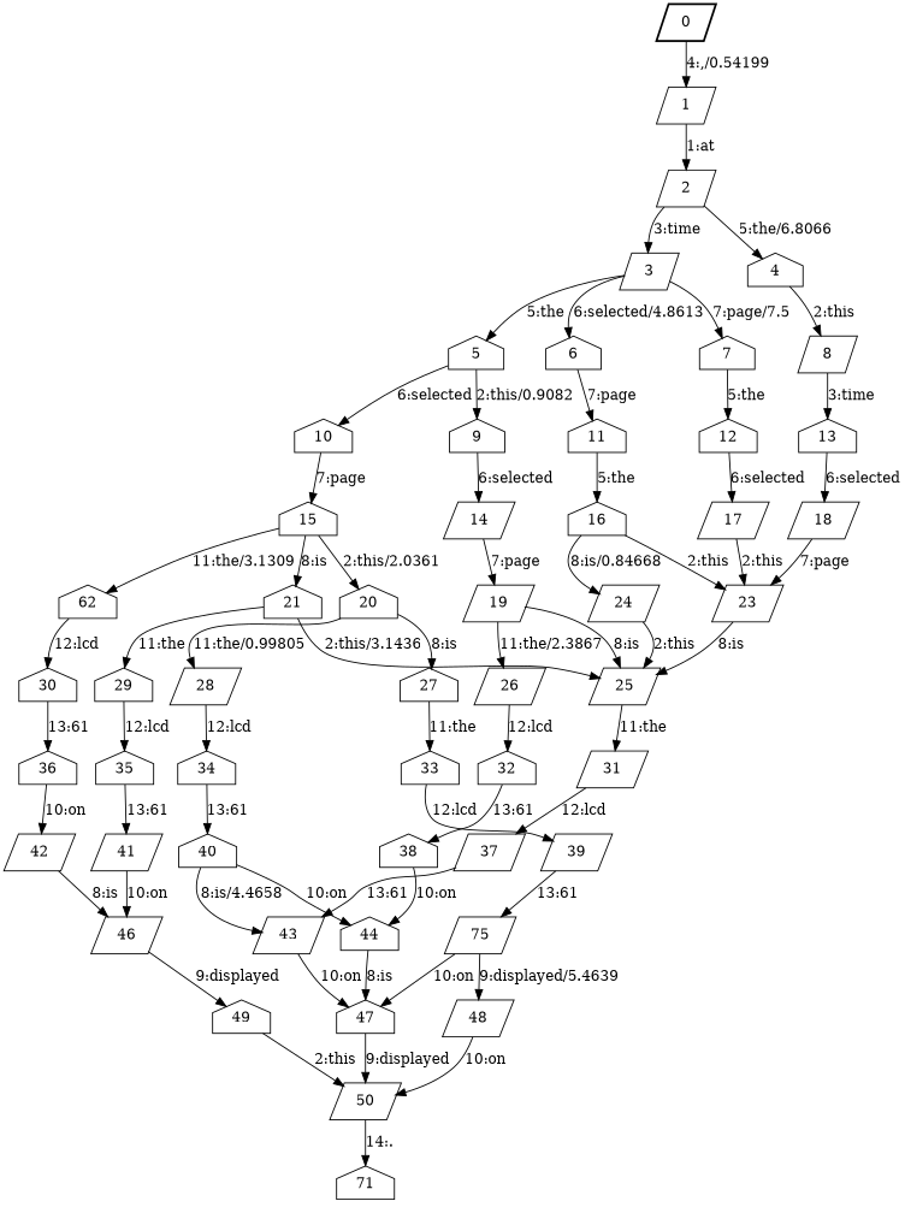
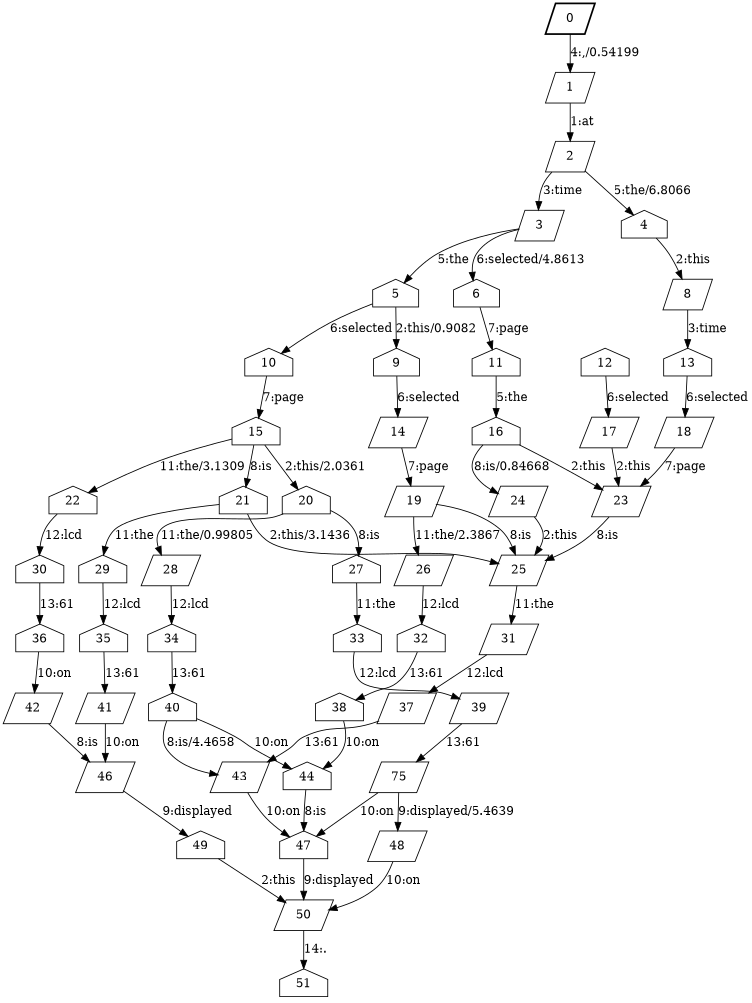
  digraph {
    nodesep=0.25
    rankdir=TB
    ranksep=0.4
    node [fontsize=14 shape=house style=solid]
    edge [fontsize=14]
    n1 [label=0 shape=parallelogram style=bold]
    n2 [label=1 shape=parallelogram]
    n3 [label=2 shape=parallelogram]
    n4 [label=3 shape=parallelogram]
    n5 [label=4]
    n6 [label=5]
    n7 [label=6]
-   n8 [label=7]
    n9 [label=8 shape=parallelogram]
    n10 [label=9]
    n11 [label=10]
    n12 [label=11]
    n13 [label=12]
    n14 [label=13]
    n15 [label=14 shape=parallelogram]
    n16 [label=15]
    n17 [label=16]
    n18 [label=17 shape=parallelogram]
    n19 [label=18 shape=parallelogram]
    n20 [label=19 shape=parallelogram]
    n21 [label=20]
-   n22 [label=62]
+   n22 [label=22]
    n23 [label=21]
    n24 [label=23 shape=parallelogram]
    n25 [label=24 shape=parallelogram]
    n26 [label=26 shape=parallelogram]
    n27 [label=25 shape=parallelogram]
    n28 [label=28 shape=parallelogram]
    n29 [label=27]
    n30 [label=30]
    n31 [label=29]
    n32 [label=32]
    n33 [label=31 shape=parallelogram]
    n34 [label=34]
    n35 [label=33]
    n36 [label=36]
    n37 [label=35]
    n38 [label=38]
    n39 [label=37 shape=parallelogram]
    n40 [label=40]
    n41 [label=39 shape=parallelogram]
    n42 [label=41 shape=parallelogram]
    n43 [label=42 shape=parallelogram]
    n44 [label=43 shape=parallelogram]
    n45 [label=44]
    n46 [label=75 shape=parallelogram]
    n47 [label=46 shape=parallelogram]
    n48 [label=47]
    n49 [label=48 shape=parallelogram]
    n50 [label=49]
    n51 [label=50 shape=parallelogram]
-   n52 [label=71]
+   n52 [label=51]
    n1 -> n2 [label="4:,/0.54199"]
    n2 -> n3 [label="1:at"]
    n3 -> n4 [label="3:time"]
    n3 -> n5 [label="5:the/6.8066"]
    n4 -> n6 [label="5:the"]
    n4 -> n7 [label="6:selected/4.8613"]
-   n4 -> n8 [label="7:page/7.5"]
    n5 -> n9 [label="2:this"]
    n6 -> n10 [label="2:this/0.9082"]
    n6 -> n11 [label="6:selected"]
    n7 -> n12 [label="7:page"]
-   n8 -> n13 [label="5:the"]
    n9 -> n14 [label="3:time"]
    n10 -> n15 [label="6:selected"]
    n11 -> n16 [label="7:page"]
    n12 -> n17 [label="5:the"]
    n13 -> n18 [label="6:selected"]
    n14 -> n19 [label="6:selected"]
    n15 -> n20 [label="7:page"]
    n16 -> n21 [label="2:this/2.0361"]
    n16 -> n22 [label="11:the/3.1309"]
    n16 -> n23 [label="8:is"]
    n17 -> n24 [label="2:this"]
    n17 -> n25 [label="8:is/0.84668"]
    n18 -> n24 [label="2:this"]
    n19 -> n24 [label="7:page"]
    n20 -> n26 [label="11:the/2.3867"]
    n20 -> n27 [label="8:is"]
    n21 -> n28 [label="11:the/0.99805"]
    n21 -> n29 [label="8:is"]
    n22 -> n30 [label="12:lcd"]
    n23 -> n27 [label="2:this/3.1436"]
    n23 -> n31 [label="11:the"]
    n24 -> n27 [label="8:is"]
    n25 -> n27 [label="2:this"]
    n26 -> n32 [label="12:lcd"]
    n27 -> n33 [label="11:the"]
    n28 -> n34 [label="12:lcd"]
    n29 -> n35 [label="11:the"]
    n30 -> n36 [label="13:61"]
    n31 -> n37 [label="12:lcd"]
    n32 -> n38 [label="13:61"]
    n33 -> n39 [label="12:lcd"]
    n34 -> n40 [label="13:61"]
    n35 -> n41 [label="12:lcd"]
    n36 -> n43 [label="10:on"]
    n37 -> n42 [label="13:61"]
    n38 -> n45 [label="10:on"]
    n39 -> n44 [label="13:61"]
    n40 -> n44 [label="8:is/4.4658"]
    n40 -> n45 [label="10:on"]
    n41 -> n46 [label="13:61"]
    n42 -> n47 [label="10:on"]
    n43 -> n47 [label="8:is"]
    n44 -> n48 [label="10:on"]
    n45 -> n48 [label="8:is"]
    n46 -> n48 [label="10:on"]
    n46 -> n49 [label="9:displayed/5.4639"]
    n47 -> n50 [label="9:displayed"]
    n48 -> n51 [label="9:displayed"]
    n49 -> n51 [label="10:on"]
    n50 -> n51 [label="2:this"]
    n51 -> n52 [label="14:."]
  }
